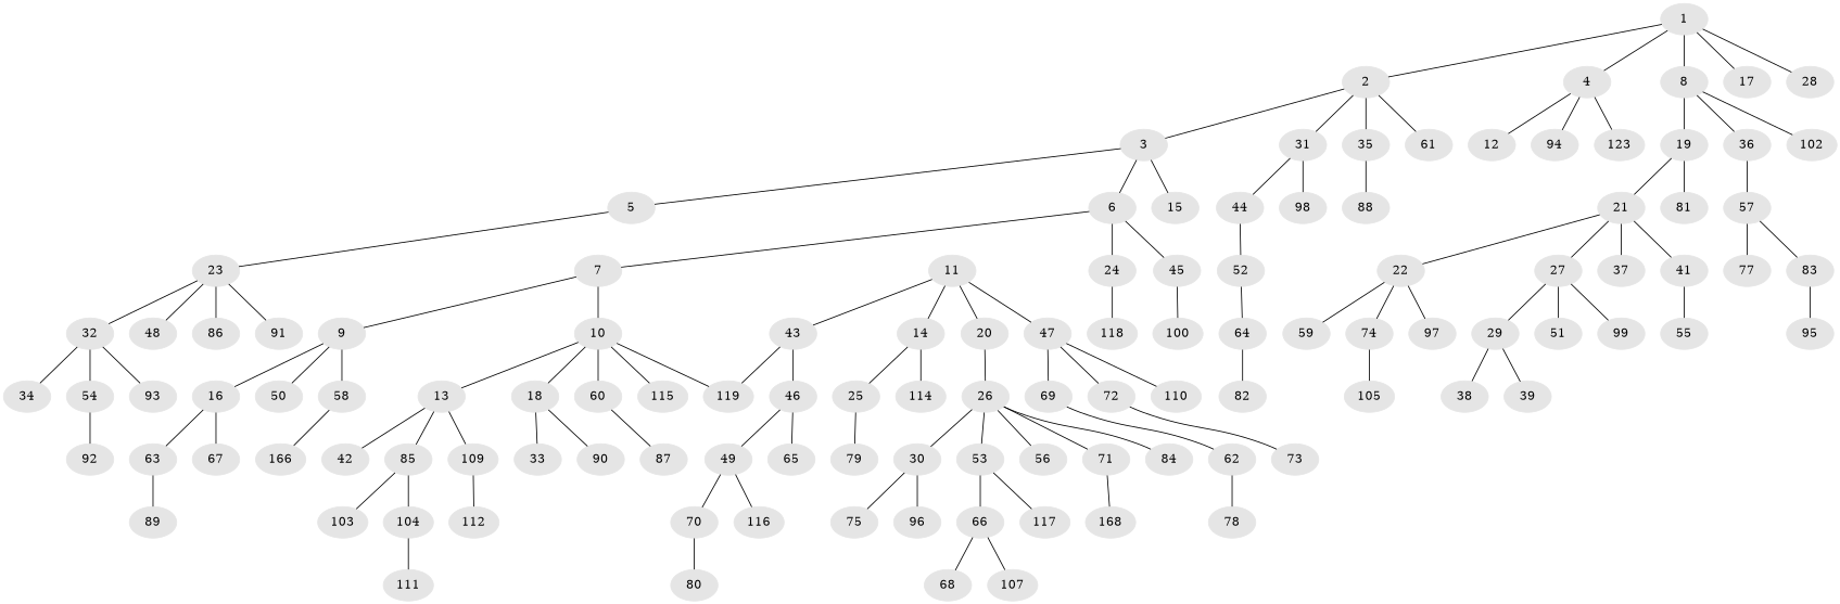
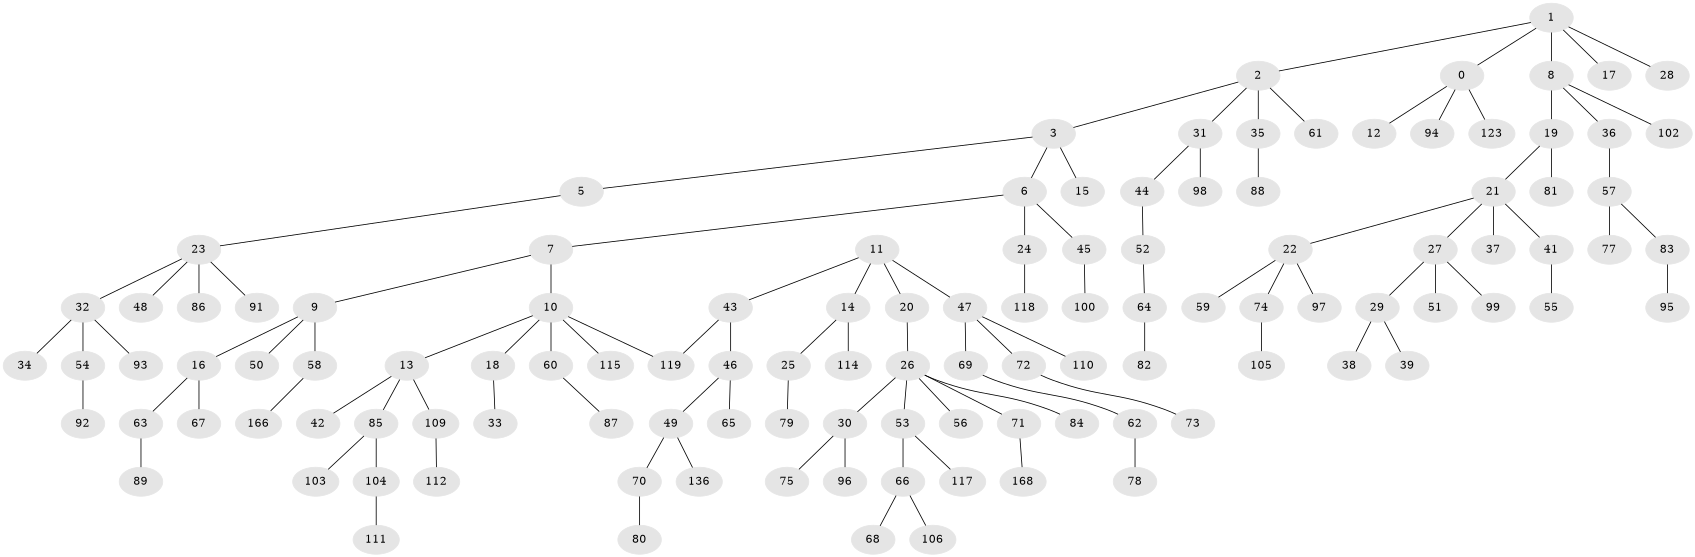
  graph {
    node [color=gray90 style=filled]
    1
    2
-   4
+   4 [label=0]
    8
    17
    28
    3
    31
    35
    61
    12
    94
    n13 [label=123]
    19
    36
    102
    5
    6
    15
    44
    98
    88
    23
    7
    24
    45
    32
    48
    86
    91
    9
    10
    118
    100
    16
    50
    58
    13
    18
    60
    115
    119
    21
    81
    57
    63
    67
    n48 [label=166]
    11
    14
    20
    43
    47
    42
    85
    109
    33
-   90
    87
    25
    114
    26
    46
    69
    72
    110
    103
    104
    112
    79
    89
    22
    27
    37
    41
    30
    53
    56
    71
    84
    59
    74
    97
    29
    51
    99
    55
    105
    34
    54
    93
    75
    96
    66
    117
    n96 [label=168]
    38
    39
    52
    92
    77
    83
    49
    65
    64
    70
-   116
+   116 [label=136]
    62
    78
    73
    80
    82
    68
-   107
+   107 [label=106]
    95
    111
    1 -- 2
    1 -- 4
    1 -- 8
    1 -- 17
    1 -- 28
    2 -- 3
    2 -- 31
    2 -- 35
    2 -- 61
    4 -- 12
    4 -- 94
    4 -- n13
    8 -- 19
    8 -- 36
    8 -- 102
    3 -- 5
    3 -- 6
    3 -- 15
    31 -- 44
    31 -- 98
    35 -- 88
    19 -- 21
    19 -- 81
    36 -- 57
    5 -- 23
    6 -- 7
    6 -- 24
    6 -- 45
    44 -- 52
    23 -- 32
    23 -- 48
    23 -- 86
    23 -- 91
    7 -- 9
    7 -- 10
    24 -- 118
    45 -- 100
    32 -- 34
    32 -- 54
    32 -- 93
    9 -- 16
    9 -- 50
    9 -- 58
    10 -- 13
    10 -- 18
    10 -- 60
    10 -- 115
    10 -- 119
    16 -- 63
    16 -- 67
    58 -- n48
    13 -- 42
    13 -- 85
    13 -- 109
    18 -- 33
-   18 -- 90
    60 -- 87
    21 -- 22
    21 -- 27
    21 -- 37
    21 -- 41
    57 -- 77
    57 -- 83
    63 -- 89
    11 -- 14
    11 -- 20
    11 -- 43
    11 -- 47
    14 -- 25
    14 -- 114
    20 -- 26
    43 -- 119
    43 -- 46
    47 -- 69
    47 -- 72
    47 -- 110
    85 -- 103
    85 -- 104
    109 -- 112
    25 -- 79
    26 -- 30
    26 -- 53
    26 -- 56
    26 -- 71
    26 -- 84
    46 -- 49
    46 -- 65
    69 -- 62
    72 -- 73
    104 -- 111
    22 -- 59
    22 -- 74
    22 -- 97
    27 -- 29
    27 -- 51
    27 -- 99
    41 -- 55
    30 -- 75
    30 -- 96
    53 -- 66
    53 -- 117
    71 -- n96
    74 -- 105
    29 -- 38
    29 -- 39
    54 -- 92
    66 -- 68
    66 -- 107
    52 -- 64
    83 -- 95
    49 -- 70
    49 -- 116
    64 -- 82
    70 -- 80
    62 -- 78
  }
